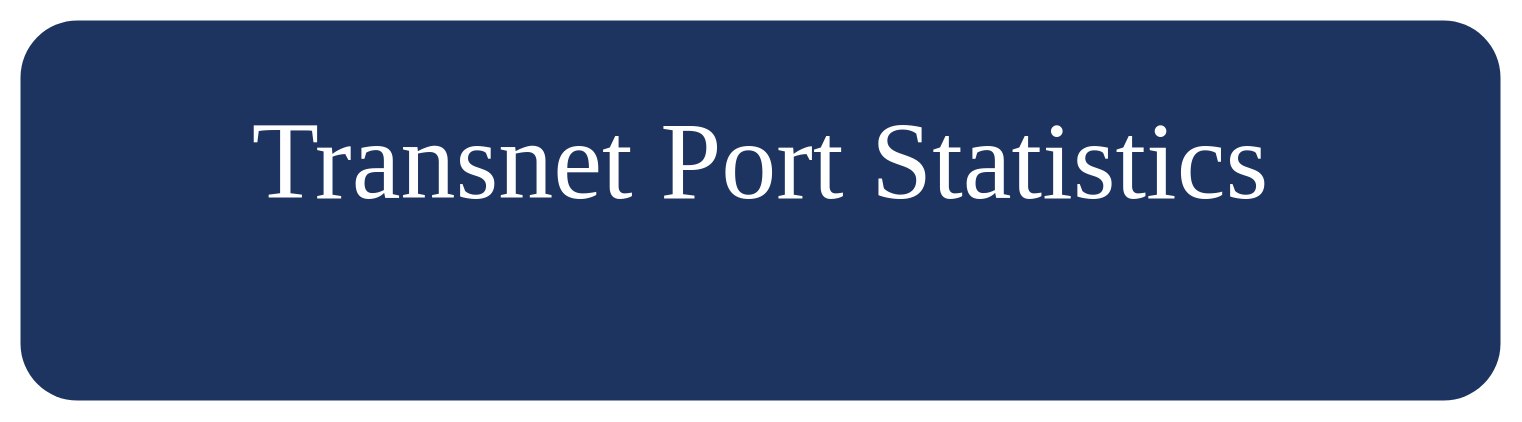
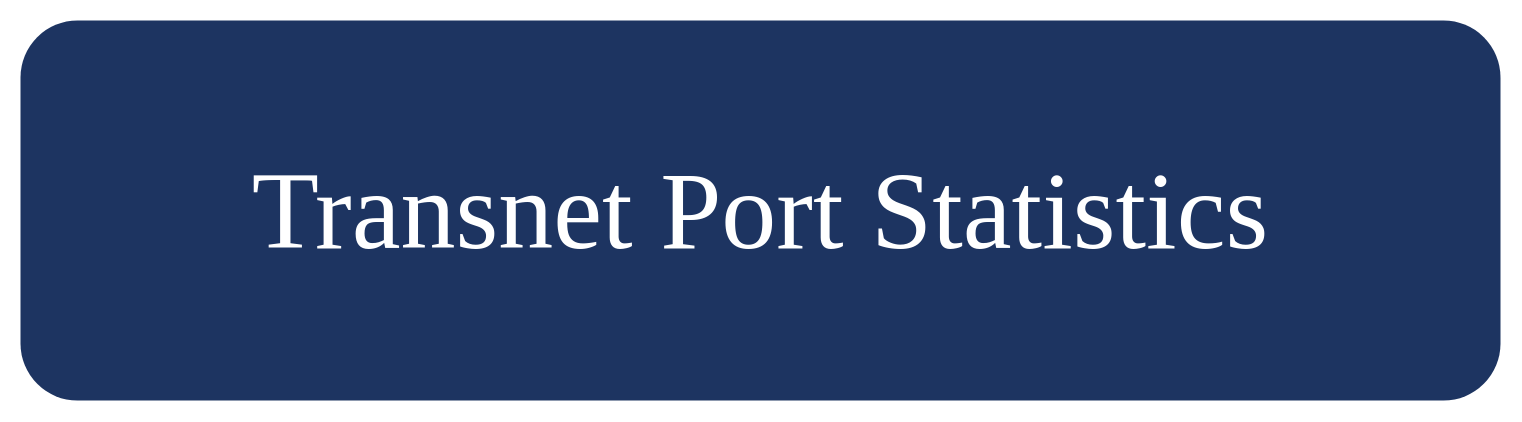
  <mxCell id="0" />
  <mxCell id="1" parent="0" />
  <mxCell id="2" value="" style="rounded=1;whiteSpace=wrap;html=1;fillColor=light-dark(#1D3461,#FF8000);strokeColor=none;" parent="1" vertex="1"><mxGeometry x="20" y="20" width="1480" height="380" as="geometry" /></mxCell>
- <mxCell id="3" value="&lt;div style=&quot;&quot;&gt;&lt;font style=&quot;color: light-dark(rgb(255, 255, 255), rgb(237, 237, 237)); font-size: 110px;&quot; data-font-src=&quot;https://fonts.googleapis.com/css?family=Gochi+Hand&quot; face=&quot;Gochi Hand&quot;&gt;Transnet Port Statistics&lt;/font&gt;&lt;/div&gt;" style="text;html=1;align=center;verticalAlign=middle;whiteSpace=wrap;rounded=0;" parent="1" vertex="1"><mxGeometry x="25" y="105" width="1470" height="110" as="geometry" /></mxCell>
+ <mxCell id="3" value="&lt;div style=&quot;&quot;&gt;&lt;font style=&quot;color: light-dark(rgb(255, 255, 255), rgb(237, 237, 237)); font-size: 110px;&quot; data-font-src=&quot;https://fonts.googleapis.com/css?family=Gochi+Hand&quot; face=&quot;Gochi Hand&quot;&gt;Transnet Port Statistics&lt;/font&gt;&lt;/div&gt;" style="text;html=1;align=center;verticalAlign=middle;whiteSpace=wrap;rounded=0;" parent="1" vertex="1"><mxGeometry x="25" y="155" width="1470" height="110" as="geometry" /></mxCell>
